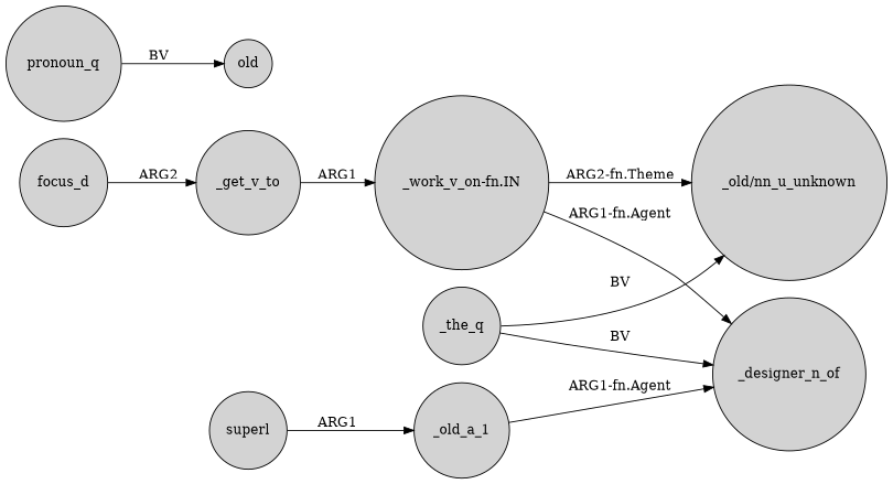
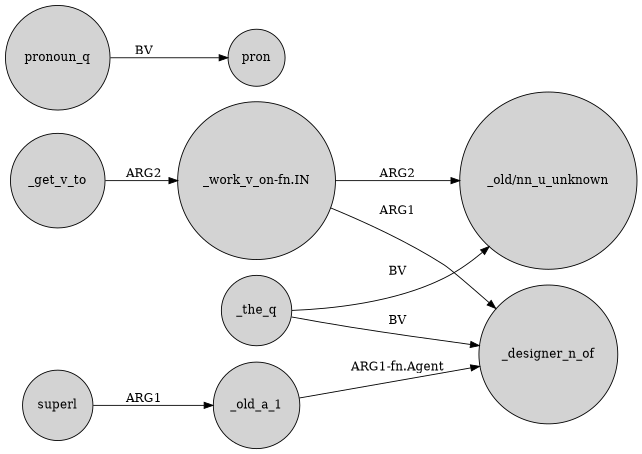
  digraph {
    rankdir=LR
    node [shape=circle style=filled]
-   focus_d
    _get_v_to
    "_work_v_on-fn.IN"
    _designer_n_of
    n5 [label="_old/nn_u_unknown"]
    superl
    _old_a_1
    _the_q
    pronoun_q
-   pron [label=old]
-   focus_d -> _get_v_to [label=ARG2]
-   _get_v_to -> "_work_v_on-fn.IN" [label=ARG1]
-   "_work_v_on-fn.IN" -> _designer_n_of [label="ARG1-fn.Agent"]
-   "_work_v_on-fn.IN" -> n5 [label="ARG2-fn.Theme"]
+   pron
+   _get_v_to -> "_work_v_on-fn.IN" [label=ARG2]
+   "_work_v_on-fn.IN" -> _designer_n_of [label=ARG1]
+   "_work_v_on-fn.IN" -> n5 [label=ARG2]
    superl -> _old_a_1 [label=ARG1]
    _old_a_1 -> _designer_n_of [label="ARG1-fn.Agent"]
    _the_q -> _designer_n_of [label=BV]
    _the_q -> n5 [label=BV]
    pronoun_q -> pron [label=BV]
  }
